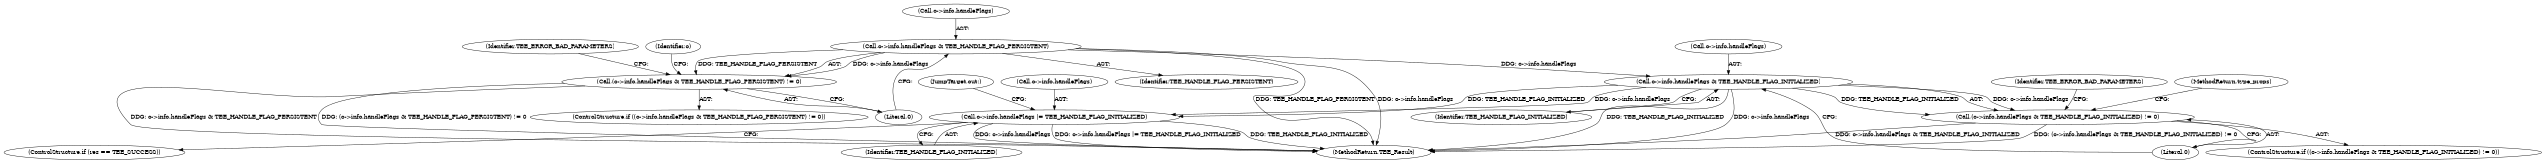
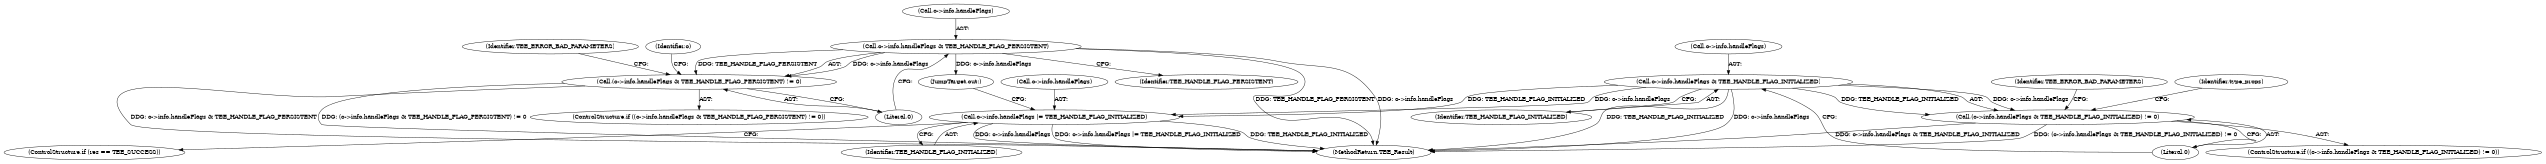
  digraph {
    n1 [label="(Call,o->info.handleFlags & TEE_HANDLE_FLAG_PERSISTENT)"]
    n2 [label="(Call,(o->info.handleFlags & TEE_HANDLE_FLAG_PERSISTENT) != 0)"]
    n3 [label="(Call,o->info.handleFlags & TEE_HANDLE_FLAG_INITIALIZED)"]
    n4 [label="(Identifier,TEE_HANDLE_FLAG_PERSISTENT)"]
    n5 [label="(MethodReturn,TEE_Result)"]
    n6 [label="(ControlStructure,if ((o->info.handleFlags & TEE_HANDLE_FLAG_PERSISTENT) != 0))"]
    n7 [label="(Literal,0)"]
    n8 [label="(Call,(o->info.handleFlags & TEE_HANDLE_FLAG_INITIALIZED) != 0)"]
    n9 [label="(Call,o->info.handleFlags |= TEE_HANDLE_FLAG_INITIALIZED)"]
    n10 [label="(Identifier,TEE_HANDLE_FLAG_INITIALIZED)"]
    n11 [label="(ControlStructure,if ((o->info.handleFlags & TEE_HANDLE_FLAG_INITIALIZED) != 0))"]
    n12 [label="(Literal,0)"]
    n13 [label="(Identifier,TEE_HANDLE_FLAG_INITIALIZED)"]
    n14 [label="(ControlStructure,if (res == TEE_SUCCESS))"]
    n15 [label="(Identifier,TEE_ERROR_BAD_PARAMETERS)"]
    n16 [label="(Identifier,TEE_ERROR_BAD_PARAMETERS)"]
    n17 [label="(Call,o->info.handleFlags)"]
-   n18 [label="(MethodReturn,type_props)"]
+   n18 [label="(Identifier,type_props)"]
    n19 [label="(Call,o->info.handleFlags)"]
    n20 [label="(Call,o->info.handleFlags)"]
    n21 [label="(Identifier,o)"]
    n22 [label="(JumpTarget,out:)"]
    n1 -> n2 [label="AST: "]
    n1 -> n2 [label="DDG: o->info.handleFlags"]
    n1 -> n2 [label="DDG: TEE_HANDLE_FLAG_PERSISTENT"]
-   n1 -> n3 [label="DDG: o->info.handleFlags"]
-   n1 -> n4 [label="AST: "]
+   n1 -> n22 [label="DDG: o->info.handleFlags"]
+   n1 -> n4 [label="CFG: "]
    n1 -> n5 [label="DDG: TEE_HANDLE_FLAG_PERSISTENT"]
    n1 -> n5 [label="DDG: o->info.handleFlags"]
    n2 -> n5 [label="DDG: (o->info.handleFlags & TEE_HANDLE_FLAG_PERSISTENT) != 0"]
    n2 -> n5 [label="DDG: o->info.handleFlags & TEE_HANDLE_FLAG_PERSISTENT"]
    n2 -> n6 [label="AST: "]
    n2 -> n7 [label="CFG: "]
    n3 -> n5 [label="DDG: o->info.handleFlags"]
    n3 -> n5 [label="DDG: TEE_HANDLE_FLAG_INITIALIZED"]
    n3 -> n8 [label="AST: "]
    n3 -> n8 [label="DDG: o->info.handleFlags"]
    n3 -> n8 [label="DDG: TEE_HANDLE_FLAG_INITIALIZED"]
    n3 -> n9 [label="DDG: o->info.handleFlags"]
    n3 -> n9 [label="DDG: TEE_HANDLE_FLAG_INITIALIZED"]
    n3 -> n10 [label="CFG: "]
    n7 -> n1 [label="CFG: "]
    n7 -> n2 [label="AST: "]
    n8 -> n5 [label="DDG: o->info.handleFlags & TEE_HANDLE_FLAG_INITIALIZED"]
    n8 -> n5 [label="DDG: (o->info.handleFlags & TEE_HANDLE_FLAG_INITIALIZED) != 0"]
    n8 -> n11 [label="AST: "]
    n8 -> n12 [label="CFG: "]
    n9 -> n5 [label="DDG: o->info.handleFlags |= TEE_HANDLE_FLAG_INITIALIZED"]
    n9 -> n5 [label="DDG: TEE_HANDLE_FLAG_INITIALIZED"]
    n9 -> n5 [label="DDG: o->info.handleFlags"]
    n9 -> n13 [label="CFG: "]
    n9 -> n14 [label="CFG: "]
    n10 -> n3 [label="AST: "]
    n12 -> n3 [label="CFG: "]
    n12 -> n8 [label="AST: "]
    n13 -> n9 [label="AST: "]
    n15 -> n2 [label="CFG: "]
    n16 -> n8 [label="CFG: "]
    n17 -> n1 [label="AST: "]
    n18 -> n8 [label="CFG: "]
    n19 -> n3 [label="AST: "]
    n20 -> n9 [label="AST: "]
    n21 -> n2 [label="CFG: "]
    n22 -> n9 [label="CFG: "]
  }
